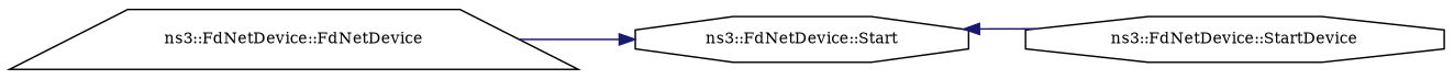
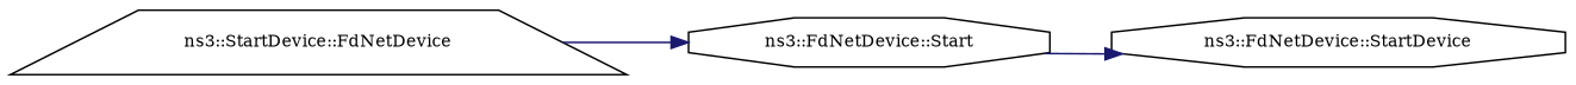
  digraph {
    fontname="DejaVu Serif"
    rankdir=RL
    node [color=black fillcolor=white fontname="DejaVu Serif" fontsize=10 shape=octagon style=filled]
    edge [color=midnightblue dir=back fontname="DejaVu Serif" fontsize=10 labelfontname=Helvetica labelfontsize=10 style=solid]
    n1 [height=0.2 label="ns3::FdNetDevice::StartDevice" width=0.4]
    n2 [height=0.2 label="ns3::FdNetDevice::Start" width=0.4]
-   n3 [height=0.2 label="ns3::FdNetDevice::FdNetDevice" shape=trapezium width=0.4]
-   n2 -> n1
+   n3 [height=0.2 label="ns3::StartDevice::FdNetDevice" shape=trapezium width=0.4]
+   n1 -> n2
    n2 -> n3
  }
